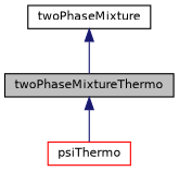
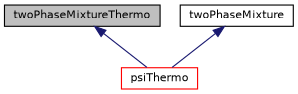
  digraph {
    node [color=black fontname=Helvetica fontsize=10 shape=record]
    edge [color=midnightblue dir=back fontname=Helvetica fontsize=10 labelfontname=Helvetica labelfontsize=10 style=solid]
    n1 [fillcolor=grey75 fontcolor=black height=0.2 label=twoPhaseMixtureThermo style=filled width=0.4]
    n2 [color=red height=0.2 label=psiThermo width=0.4]
    n3 [height=0.2 label=twoPhaseMixture width=0.4]
    n1 -> n2
-   n3 -> n1
+   n3 -> n2
  }
